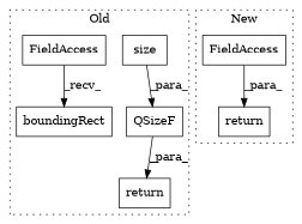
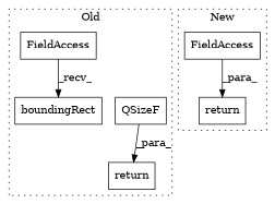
  digraph {
    node [a=32 l=7 shape=box]
    n1 [l=14 label=boundingRect s=7670]
    n2 [a=41 label=return s=7642]
-   n3 [l=6 label=size s=7685]
    n4 [a=22 l=13 label=FieldAccess s=7656]
    n5 [l="7,1" label=QSizeF s="7649,7691"]
    n6 [a=41 label=return s=7786]
    n7 [a=22 l=15 label=FieldAccess s=7793]
    subgraph cluster_1 {
      label=Old
      style=dotted
      n1
      n2
-     n3
      n4
      n5
    }
    subgraph cluster_2 {
      label=New
      style=dotted
      n6
      n7
    }
-   n3 -> n5 [label=_para_]
    n4 -> n1 [label=_recv_]
    n5 -> n2 [label=_para_]
    n7 -> n6 [label=_para_]
  }
